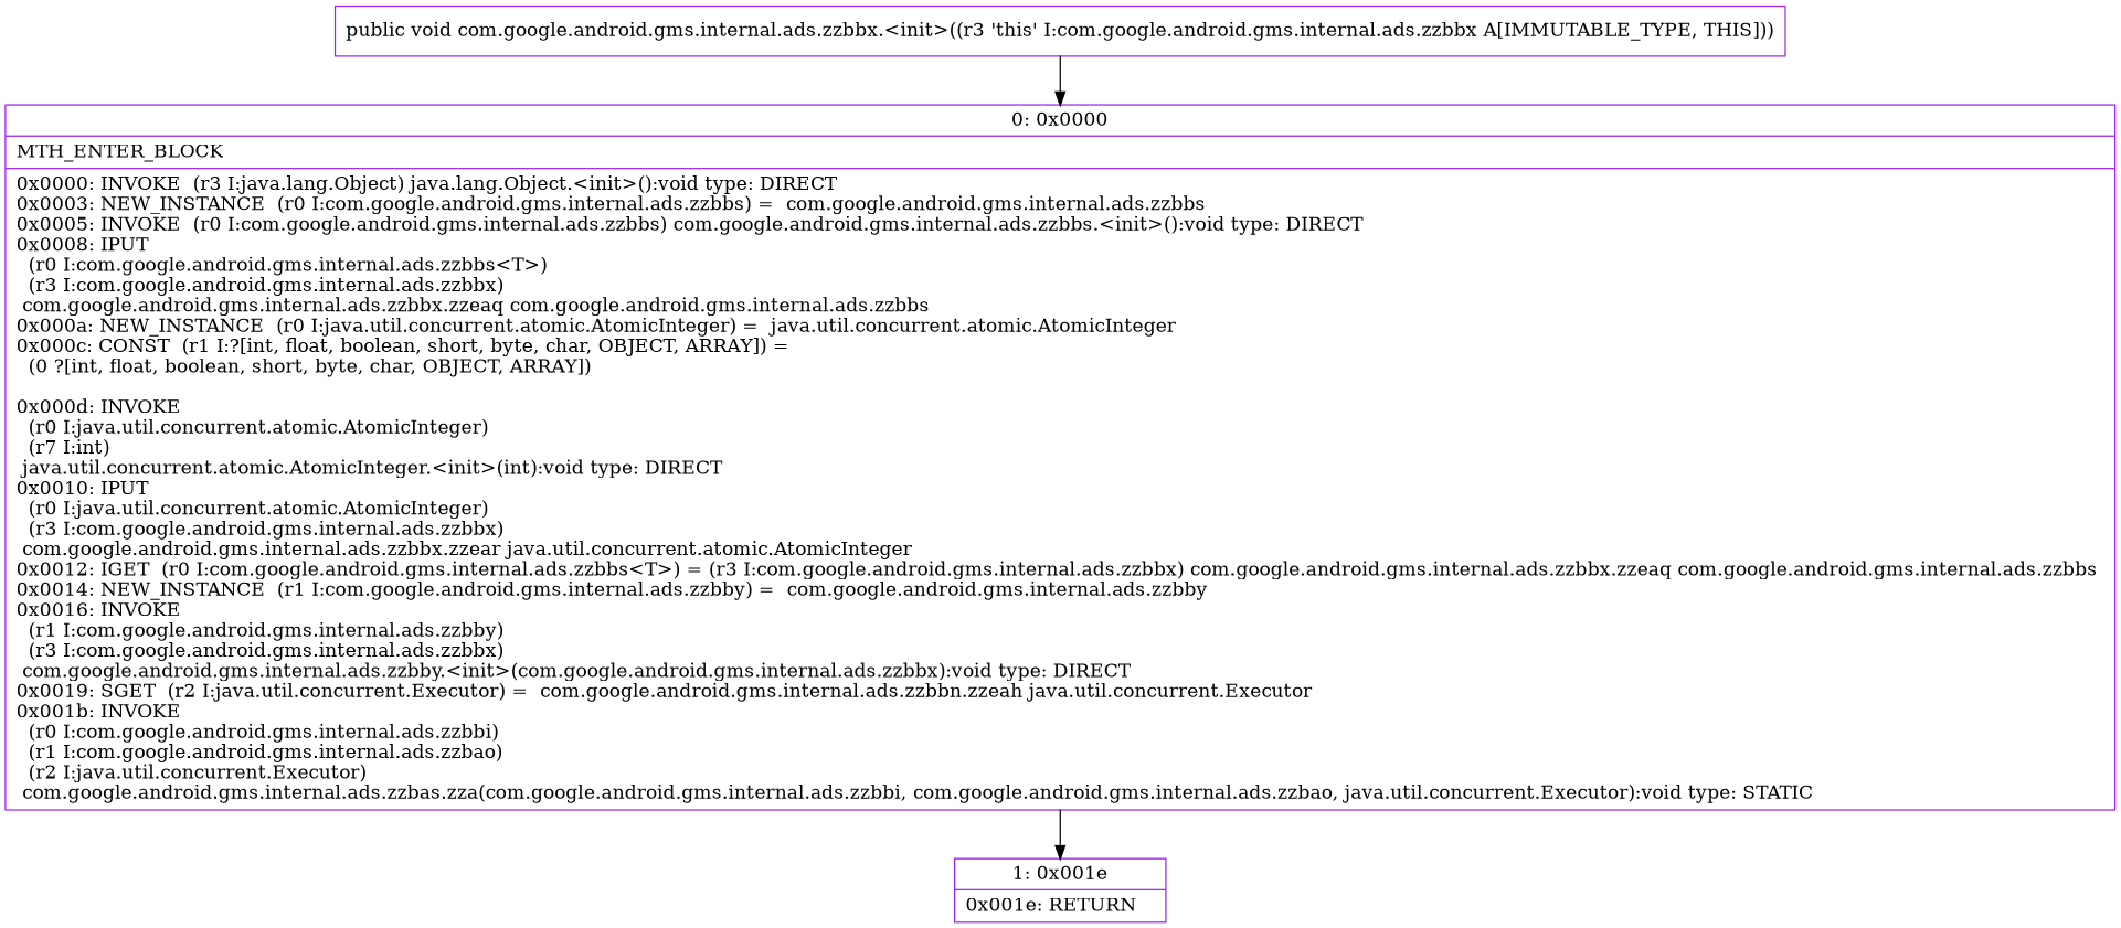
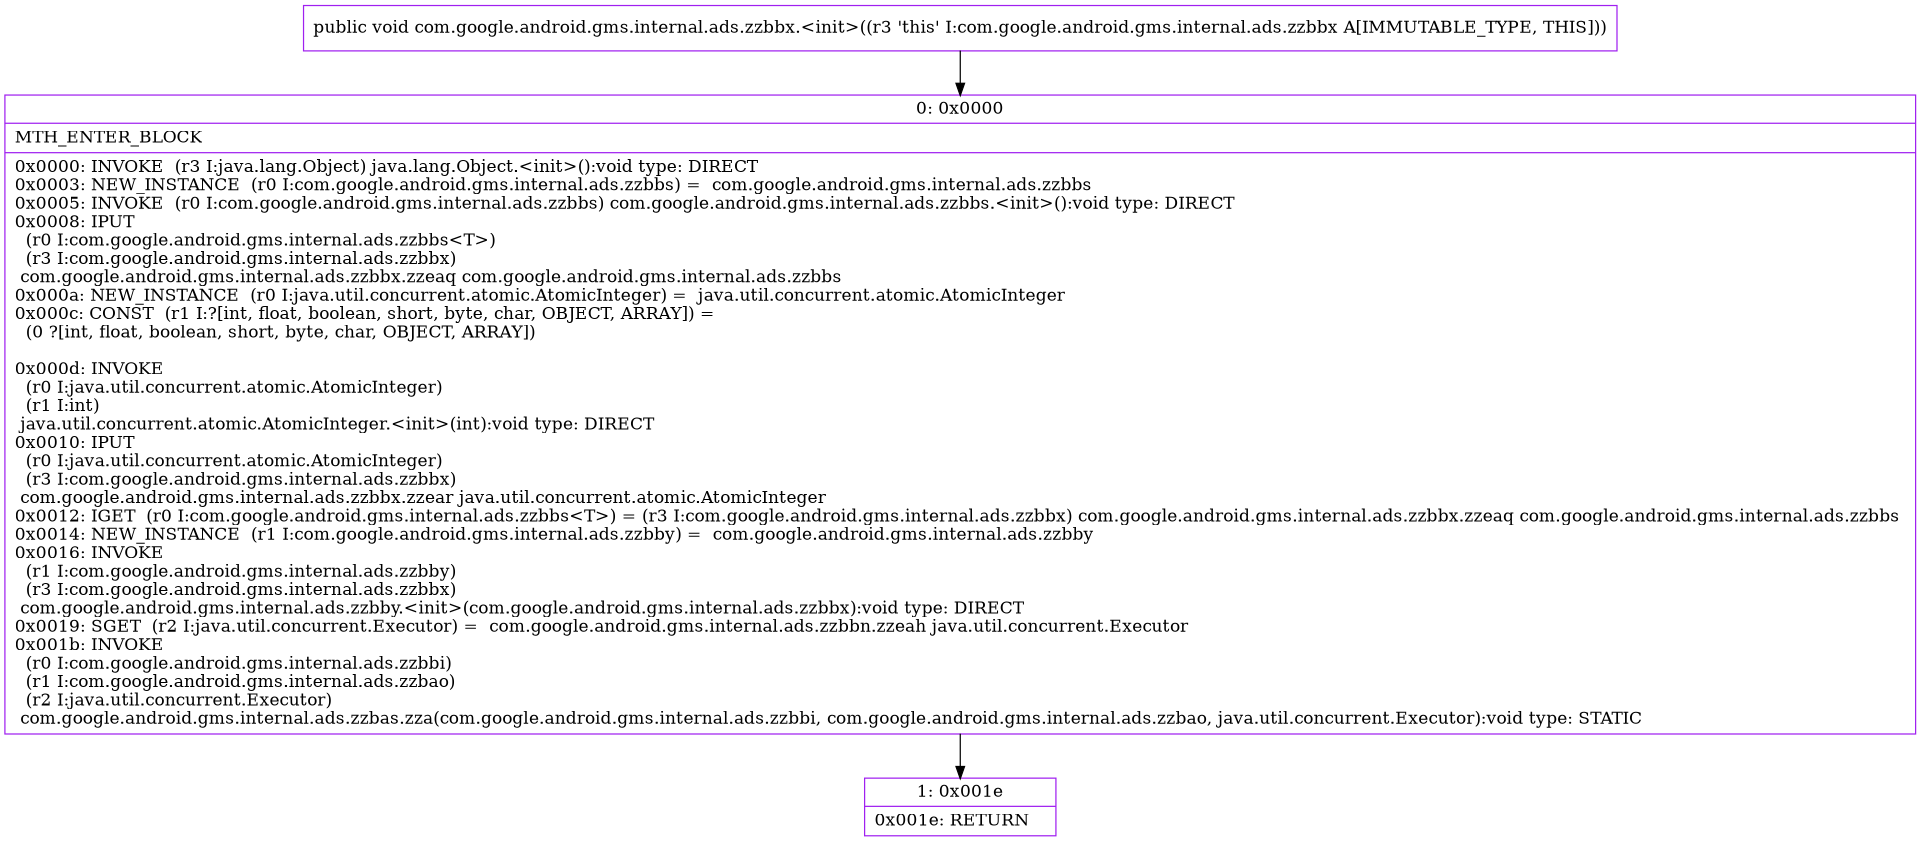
  digraph {
    node [shape=record color=purple]
    edge [style=solid]
-   n1 [label="{0\:\ 0x0000|MTH_ENTER_BLOCK\l|0x0000: INVOKE  (r3 I:java.lang.Object) java.lang.Object.\<init\>():void type: DIRECT \l0x0003: NEW_INSTANCE  (r0 I:com.google.android.gms.internal.ads.zzbbs) =  com.google.android.gms.internal.ads.zzbbs \l0x0005: INVOKE  (r0 I:com.google.android.gms.internal.ads.zzbbs) com.google.android.gms.internal.ads.zzbbs.\<init\>():void type: DIRECT \l0x0008: IPUT  \l  (r0 I:com.google.android.gms.internal.ads.zzbbs\<T\>)\l  (r3 I:com.google.android.gms.internal.ads.zzbbx)\l com.google.android.gms.internal.ads.zzbbx.zzeaq com.google.android.gms.internal.ads.zzbbs \l0x000a: NEW_INSTANCE  (r0 I:java.util.concurrent.atomic.AtomicInteger) =  java.util.concurrent.atomic.AtomicInteger \l0x000c: CONST  (r1 I:?[int, float, boolean, short, byte, char, OBJECT, ARRAY]) = \l  (0 ?[int, float, boolean, short, byte, char, OBJECT, ARRAY])\l \l0x000d: INVOKE  \l  (r0 I:java.util.concurrent.atomic.AtomicInteger)\l  (r7 I:int)\l java.util.concurrent.atomic.AtomicInteger.\<init\>(int):void type: DIRECT \l0x0010: IPUT  \l  (r0 I:java.util.concurrent.atomic.AtomicInteger)\l  (r3 I:com.google.android.gms.internal.ads.zzbbx)\l com.google.android.gms.internal.ads.zzbbx.zzear java.util.concurrent.atomic.AtomicInteger \l0x0012: IGET  (r0 I:com.google.android.gms.internal.ads.zzbbs\<T\>) = (r3 I:com.google.android.gms.internal.ads.zzbbx) com.google.android.gms.internal.ads.zzbbx.zzeaq com.google.android.gms.internal.ads.zzbbs \l0x0014: NEW_INSTANCE  (r1 I:com.google.android.gms.internal.ads.zzbby) =  com.google.android.gms.internal.ads.zzbby \l0x0016: INVOKE  \l  (r1 I:com.google.android.gms.internal.ads.zzbby)\l  (r3 I:com.google.android.gms.internal.ads.zzbbx)\l com.google.android.gms.internal.ads.zzbby.\<init\>(com.google.android.gms.internal.ads.zzbbx):void type: DIRECT \l0x0019: SGET  (r2 I:java.util.concurrent.Executor) =  com.google.android.gms.internal.ads.zzbbn.zzeah java.util.concurrent.Executor \l0x001b: INVOKE  \l  (r0 I:com.google.android.gms.internal.ads.zzbbi)\l  (r1 I:com.google.android.gms.internal.ads.zzbao)\l  (r2 I:java.util.concurrent.Executor)\l com.google.android.gms.internal.ads.zzbas.zza(com.google.android.gms.internal.ads.zzbbi, com.google.android.gms.internal.ads.zzbao, java.util.concurrent.Executor):void type: STATIC \l}"]
+   n1 [label="{0\:\ 0x0000|MTH_ENTER_BLOCK\l|0x0000: INVOKE  (r3 I:java.lang.Object) java.lang.Object.\<init\>():void type: DIRECT \l0x0003: NEW_INSTANCE  (r0 I:com.google.android.gms.internal.ads.zzbbs) =  com.google.android.gms.internal.ads.zzbbs \l0x0005: INVOKE  (r0 I:com.google.android.gms.internal.ads.zzbbs) com.google.android.gms.internal.ads.zzbbs.\<init\>():void type: DIRECT \l0x0008: IPUT  \l  (r0 I:com.google.android.gms.internal.ads.zzbbs\<T\>)\l  (r3 I:com.google.android.gms.internal.ads.zzbbx)\l com.google.android.gms.internal.ads.zzbbx.zzeaq com.google.android.gms.internal.ads.zzbbs \l0x000a: NEW_INSTANCE  (r0 I:java.util.concurrent.atomic.AtomicInteger) =  java.util.concurrent.atomic.AtomicInteger \l0x000c: CONST  (r1 I:?[int, float, boolean, short, byte, char, OBJECT, ARRAY]) = \l  (0 ?[int, float, boolean, short, byte, char, OBJECT, ARRAY])\l \l0x000d: INVOKE  \l  (r0 I:java.util.concurrent.atomic.AtomicInteger)\l  (r1 I:int)\l java.util.concurrent.atomic.AtomicInteger.\<init\>(int):void type: DIRECT \l0x0010: IPUT  \l  (r0 I:java.util.concurrent.atomic.AtomicInteger)\l  (r3 I:com.google.android.gms.internal.ads.zzbbx)\l com.google.android.gms.internal.ads.zzbbx.zzear java.util.concurrent.atomic.AtomicInteger \l0x0012: IGET  (r0 I:com.google.android.gms.internal.ads.zzbbs\<T\>) = (r3 I:com.google.android.gms.internal.ads.zzbbx) com.google.android.gms.internal.ads.zzbbx.zzeaq com.google.android.gms.internal.ads.zzbbs \l0x0014: NEW_INSTANCE  (r1 I:com.google.android.gms.internal.ads.zzbby) =  com.google.android.gms.internal.ads.zzbby \l0x0016: INVOKE  \l  (r1 I:com.google.android.gms.internal.ads.zzbby)\l  (r3 I:com.google.android.gms.internal.ads.zzbbx)\l com.google.android.gms.internal.ads.zzbby.\<init\>(com.google.android.gms.internal.ads.zzbbx):void type: DIRECT \l0x0019: SGET  (r2 I:java.util.concurrent.Executor) =  com.google.android.gms.internal.ads.zzbbn.zzeah java.util.concurrent.Executor \l0x001b: INVOKE  \l  (r0 I:com.google.android.gms.internal.ads.zzbbi)\l  (r1 I:com.google.android.gms.internal.ads.zzbao)\l  (r2 I:java.util.concurrent.Executor)\l com.google.android.gms.internal.ads.zzbas.zza(com.google.android.gms.internal.ads.zzbbi, com.google.android.gms.internal.ads.zzbao, java.util.concurrent.Executor):void type: STATIC \l}"]
    n2 [label="{1\:\ 0x001e|0x001e: RETURN   \l}"]
    n3 [label="{public void com.google.android.gms.internal.ads.zzbbx.\<init\>((r3 'this' I:com.google.android.gms.internal.ads.zzbbx A[IMMUTABLE_TYPE, THIS])) }"]
    n1 -> n2
    n3 -> n1
  }
